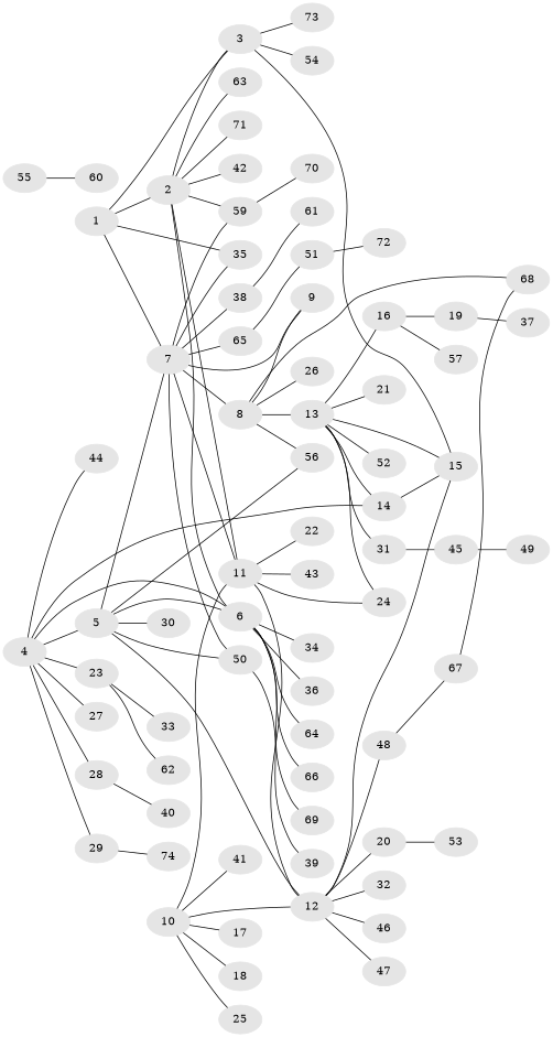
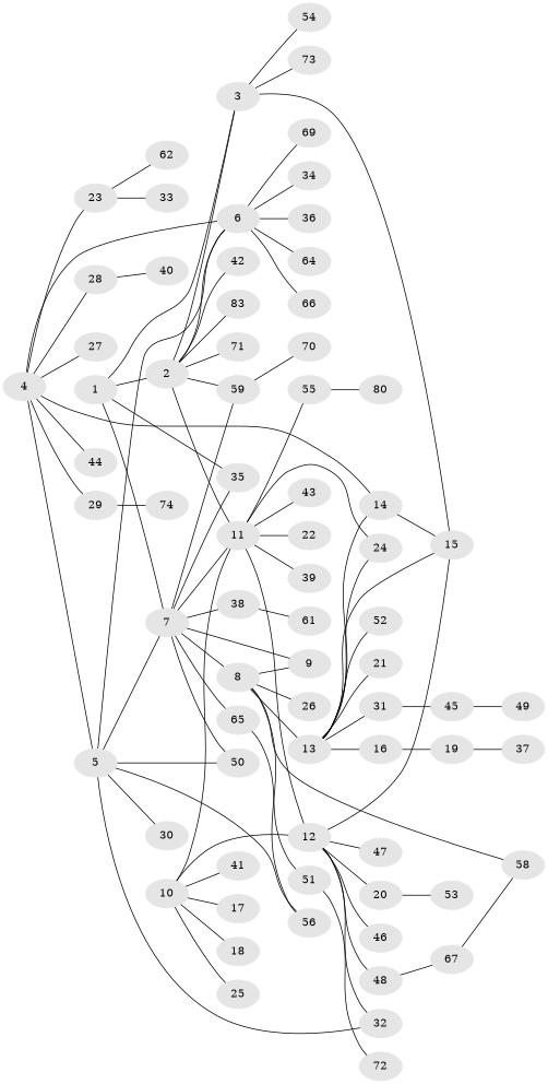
  graph {
    rankdir=LR
    node [color=gray90 style=filled]
    1
    2
    3
    7
    35
    6
    11
    42
    59
-   63
+   63 [label=83]
    71
    15
    54
    73
    50
    8
    9
    38
    65
    34
    36
    64
    66
    69
    12
    22
    24
    39
    43
    55
    70
    4
    5
    14
    23
    27
    28
    29
    44
    30
    56
    33
    62
    40
    74
    20
    32
    46
    47
    48
    13
    26
-   68
+   68 [label=58]
    61
    51
    16
    21
    31
    52
    72
    10
    17
    18
    25
    41
-   60
+   60 [label=80]
    53
    67
    19
-   57
    45
    37
    49
    1 -- 2
    1 -- 3
    1 -- 7
    1 -- 35
    2 -- 3
    2 -- 6
    2 -- 11
    2 -- 42
    2 -- 59
    2 -- 63
    2 -- 71
    3 -- 15
    3 -- 54
    3 -- 73
    7 -- 35
    7 -- 11
    7 -- 59
    7 -- 50
    7 -- 8
    7 -- 9
    7 -- 38
    7 -- 65
    6 -- 34
    6 -- 36
    6 -- 64
    6 -- 66
    6 -- 69
    11 -- 12
    11 -- 22
    11 -- 24
-   50 -- 39
+   11 -- 39
    11 -- 43
+   11 -- 55
    59 -- 70
    8 -- 9
    8 -- 56
    8 -- 13
    8 -- 26
    8 -- 68
    38 -- 61
    65 -- 51
    12 -- 15
    12 -- 20
    12 -- 32
    12 -- 46
    12 -- 47
    12 -- 48
    55 -- 60
    4 -- 6
    4 -- 5
    4 -- 14
    4 -- 23
    4 -- 27
    4 -- 28
    4 -- 29
    4 -- 44
    5 -- 7
    5 -- 6
    5 -- 50
-   5 -- 12
+   5 -- 32
    5 -- 30
    5 -- 56
    14 -- 15
    23 -- 33
    23 -- 62
    28 -- 40
    29 -- 74
    20 -- 53
    48 -- 67
    13 -- 15
    13 -- 24
    13 -- 14
    13 -- 16
    13 -- 21
    13 -- 31
    13 -- 52
    51 -- 72
    16 -- 19
-   16 -- 57
    31 -- 45
    10 -- 11
    10 -- 12
    10 -- 17
    10 -- 18
    10 -- 25
    10 -- 41
    67 -- 68
    19 -- 37
    45 -- 49
  }
